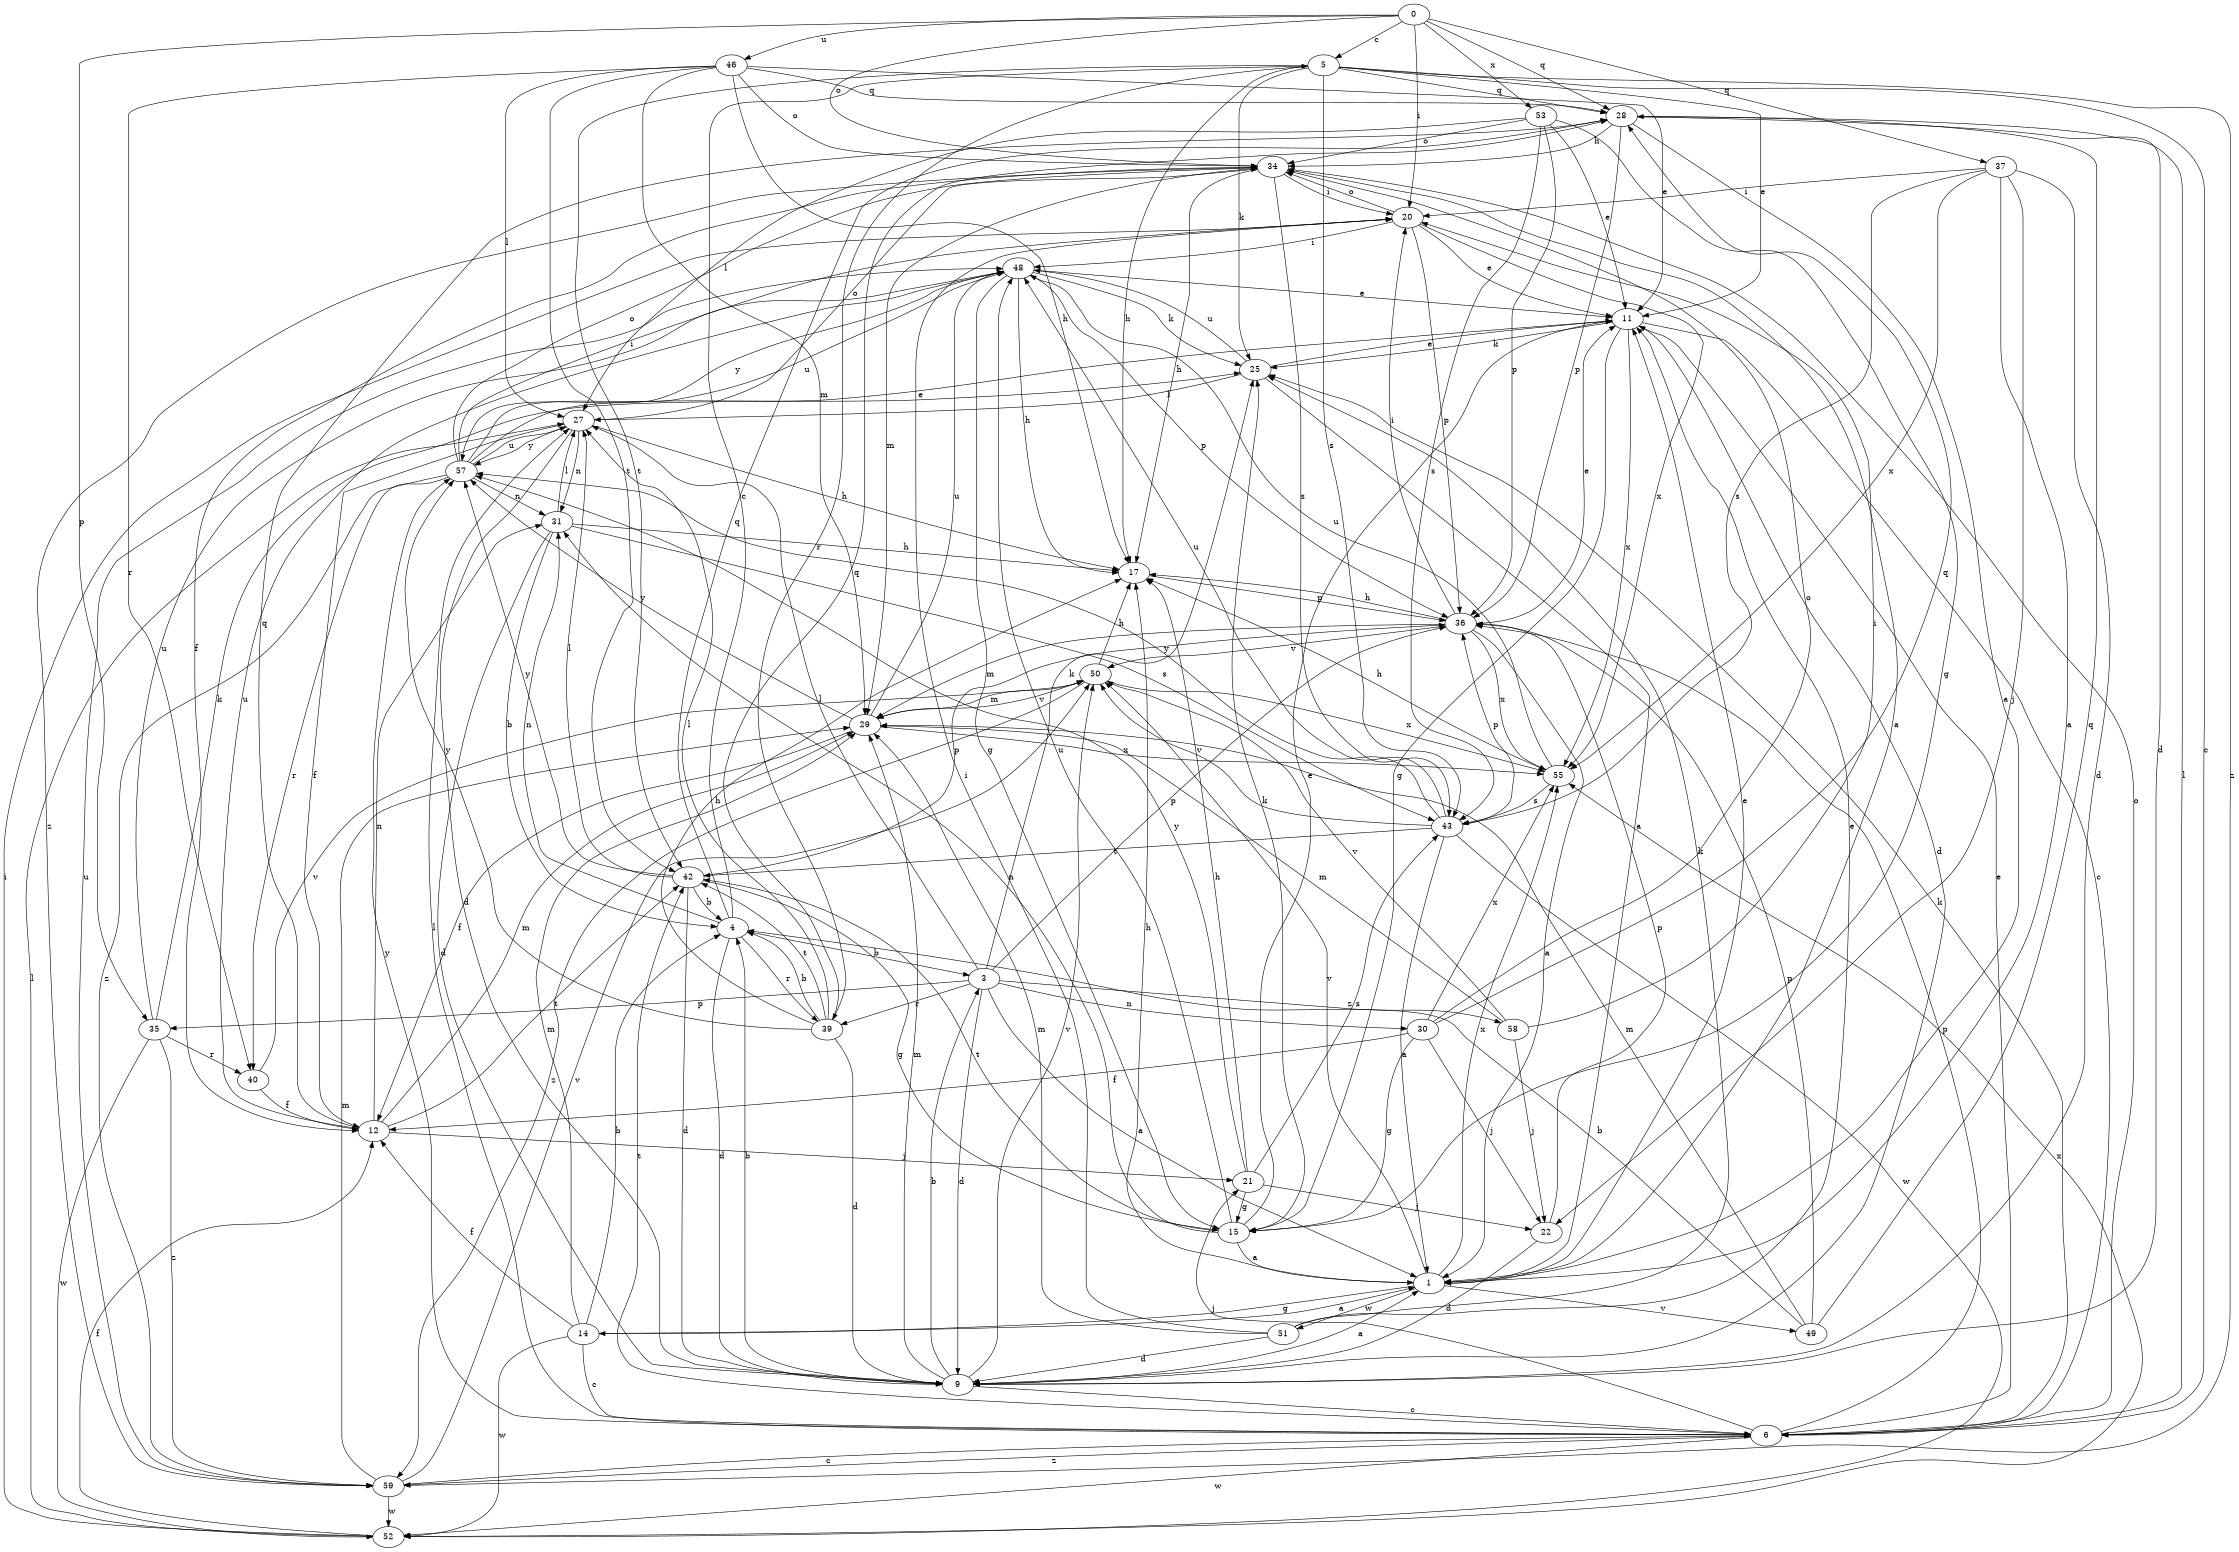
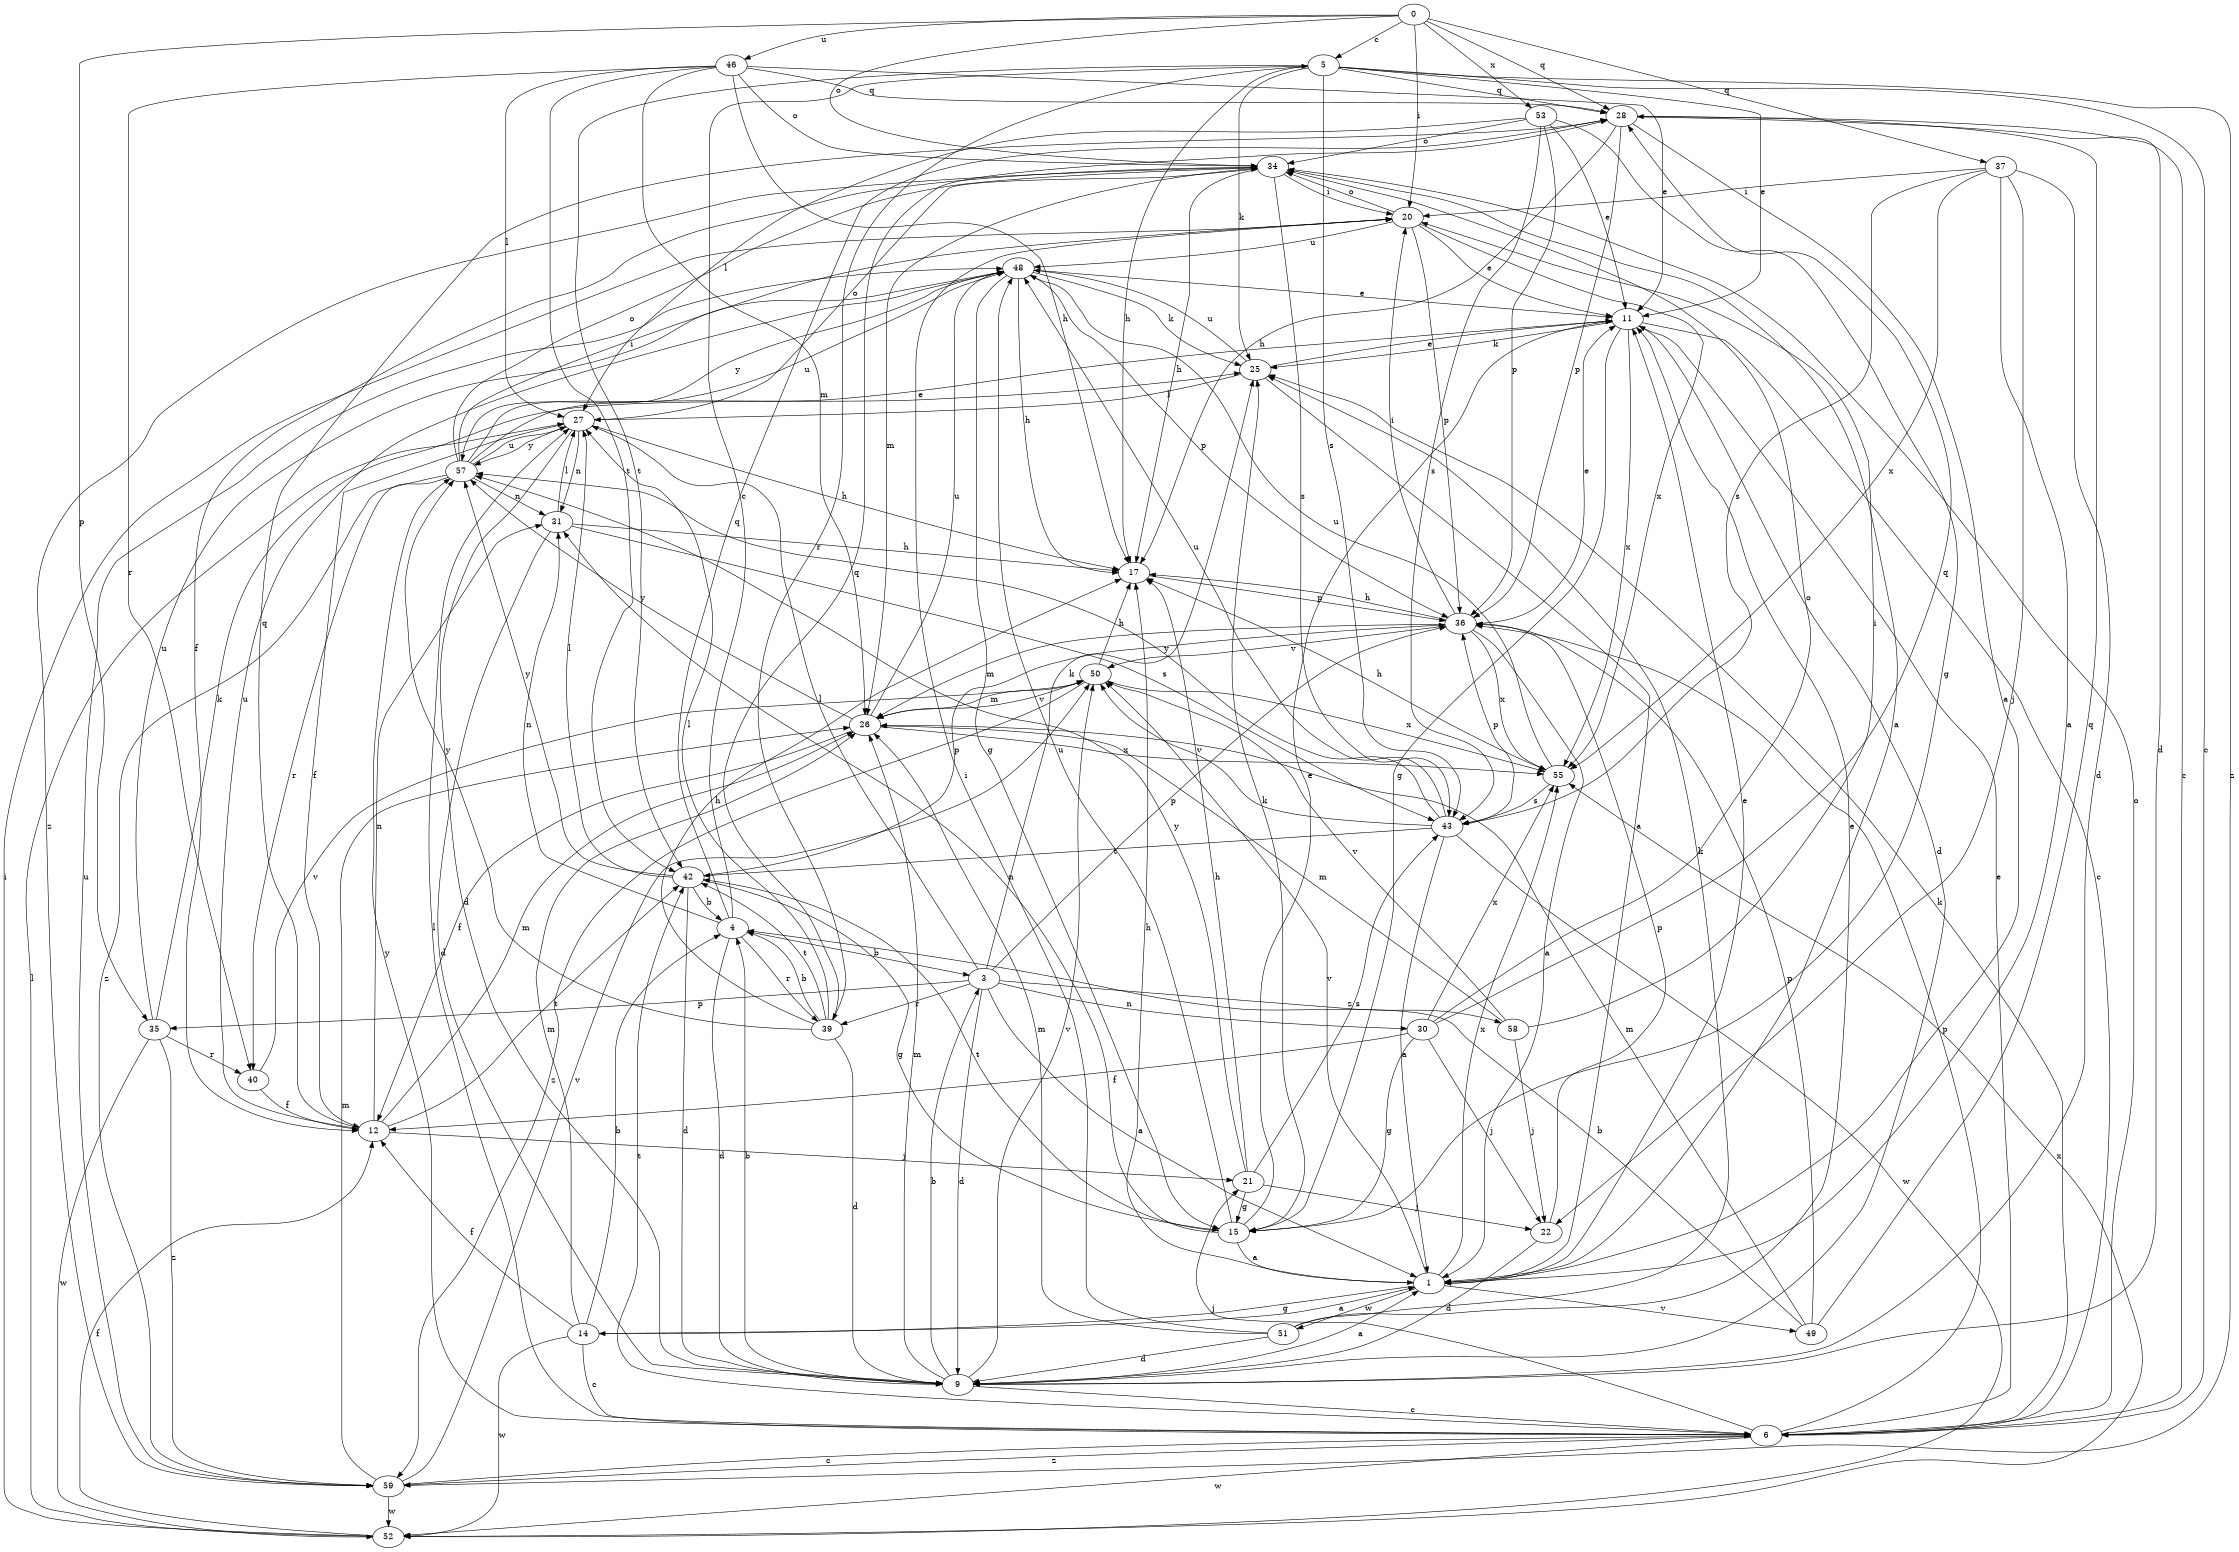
  strict digraph {
    0
    5
    20
    34
    35
    37
    n7 [label=28]
    46
    53
    11
    17
    25
    39
    6
    43
    n16 [label=42]
    59
    55
    36
    48
    1
-   29
+   29 [label=26]
    12
    52
    40
    9
    22
    27
    15
    14
    49
    50
    51
    4
    3
    30
    58
    31
    57
    21
    0 -> 5 [label=c]
    0 -> 20 [label=i]
    0 -> 34 [label=o]
    0 -> 35 [label=p]
    0 -> 37 [label=q]
    0 -> n7 [label=q]
    0 -> 46 [label=u]
    0 -> 53 [label=x]
    5 -> n7 [label=q]
    5 -> 11 [label=e]
    5 -> 17 [label=h]
    5 -> 25 [label=k]
    5 -> 39 [label=r]
    5 -> 6 [label=c]
    5 -> 43 [label=s]
    5 -> n16 [label=t]
    5 -> 59 [label=z]
    20 -> 34 [label=o]
    20 -> 11 [label=e]
    20 -> 55 [label=x]
    20 -> 36 [label=p]
-   20 -> 48 [label=i]
+   20 -> 48 [label=u]
    34 -> 20 [label=i]
    34 -> 17 [label=h]
    34 -> 43 [label=s]
    34 -> 59 [label=z]
    34 -> 1 [label=a]
    34 -> 29 [label=m]
    34 -> 12 [label=f]
    35 -> 25 [label=k]
    35 -> 59 [label=z]
    35 -> 48 [label=u]
    35 -> 52 [label=w]
    35 -> 40 [label=r]
    37 -> 20 [label=i]
    37 -> 43 [label=s]
    37 -> 55 [label=x]
    37 -> 1 [label=a]
    37 -> 9 [label=d]
    37 -> 22 [label=j]
-   n7 -> 34 [label=h]
-   n7 -> 6 [label=l]
+   n7 -> 17 [label=h]
+   n7 -> 6 [label=c]
    n7 -> 36 [label=p]
    n7 -> 1 [label=a]
    n7 -> 9 [label=d]
    46 -> 34 [label=o]
    46 -> n7 [label=q]
    46 -> 11 [label=e]
    46 -> 17 [label=h]
    46 -> n16 [label=t]
    46 -> 29 [label=m]
    46 -> 40 [label=r]
    46 -> 27 [label=l]
    53 -> 34 [label=o]
    53 -> 11 [label=e]
    53 -> 43 [label=s]
    53 -> 36 [label=p]
    53 -> 27 [label=l]
    53 -> 15 [label=g]
    11 -> 25 [label=k]
    11 -> 6 [label=c]
    11 -> 55 [label=x]
    11 -> 9 [label=d]
    11 -> 15 [label=g]
    17 -> 36 [label=p]
    25 -> 11 [label=e]
    25 -> 48 [label=u]
    25 -> 1 [label=a]
    25 -> 27 [label=l]
    39 -> n7 [label=q]
    39 -> 17 [label=h]
    39 -> n16 [label=t]
    39 -> 9 [label=d]
    39 -> 27 [label=l]
    39 -> 4 [label=b]
    39 -> 57 [label=y]
    6 -> 34 [label=o]
    6 -> 11 [label=e]
    6 -> 25 [label=k]
    6 -> n16 [label=t]
    6 -> 59 [label=z]
    6 -> 36 [label=p]
    6 -> 52 [label=w]
    6 -> 27 [label=l]
    6 -> 57 [label=y]
    6 -> 21 [label=j]
    43 -> n16 [label=t]
    43 -> 36 [label=p]
    43 -> 48 [label=u]
    43 -> 1 [label=a]
    43 -> 52 [label=w]
    43 -> 50 [label=v]
    43 -> 57 [label=y]
    n16 -> 36 [label=p]
    n16 -> 9 [label=d]
    n16 -> 27 [label=l]
    n16 -> 15 [label=g]
    n16 -> 4 [label=b]
    n16 -> 57 [label=y]
    59 -> 6 [label=c]
    59 -> 48 [label=u]
    59 -> 29 [label=m]
    59 -> 52 [label=w]
    59 -> 50 [label=v]
    55 -> 17 [label=h]
    55 -> 43 [label=s]
    55 -> 48 [label=u]
    36 -> 20 [label=i]
    36 -> 11 [label=e]
    36 -> 17 [label=h]
    36 -> 55 [label=x]
    36 -> 1 [label=a]
    36 -> 29 [label=m]
    36 -> 50 [label=v]
    48 -> 11 [label=e]
    48 -> 17 [label=h]
    48 -> 25 [label=k]
    48 -> 36 [label=p]
    48 -> 15 [label=g]
    48 -> 57 [label=y]
    1 -> 11 [label=e]
    1 -> 17 [label=h]
    1 -> 55 [label=x]
    1 -> 14 [label=g]
    1 -> 49 [label=v]
    1 -> 50 [label=v]
    1 -> 51 [label=w]
    29 -> 55 [label=x]
    29 -> 48 [label=u]
    29 -> 12 [label=f]
    29 -> 50 [label=v]
    29 -> 57 [label=y]
    12 -> n7 [label=q]
    12 -> n16 [label=t]
    12 -> 48 [label=u]
    12 -> 29 [label=m]
    12 -> 31 [label=n]
    12 -> 21 [label=j]
    52 -> 20 [label=i]
    52 -> 55 [label=x]
    52 -> 12 [label=f]
    52 -> 27 [label=l]
    40 -> 12 [label=f]
    40 -> 50 [label=v]
    9 -> 6 [label=c]
    9 -> 1 [label=a]
    9 -> 29 [label=m]
    9 -> 50 [label=v]
    9 -> 4 [label=b]
    9 -> 3 [label=b]
    22 -> 36 [label=p]
    22 -> 9 [label=d]
    27 -> 34 [label=o]
    27 -> 17 [label=h]
    27 -> 12 [label=f]
    27 -> 9 [label=d]
    27 -> 31 [label=n]
    27 -> 57 [label=y]
    15 -> 11 [label=e]
    15 -> 25 [label=k]
    15 -> n16 [label=t]
    15 -> 48 [label=u]
    15 -> 1 [label=a]
    15 -> 31 [label=n]
    14 -> 6 [label=c]
    14 -> 1 [label=a]
    14 -> 29 [label=m]
    14 -> 12 [label=f]
    14 -> 52 [label=w]
    14 -> 4 [label=b]
    49 -> n7 [label=q]
    49 -> 36 [label=p]
    49 -> 29 [label=m]
    49 -> 4 [label=b]
    50 -> 17 [label=h]
    50 -> 59 [label=z]
    50 -> 55 [label=x]
    50 -> 29 [label=m]
    51 -> 20 [label=i]
    51 -> 11 [label=e]
    51 -> 25 [label=k]
    51 -> 29 [label=m]
    51 -> 9 [label=d]
    4 -> 5 [label=c]
    4 -> n7 [label=q]
    4 -> 39 [label=r]
    4 -> 9 [label=d]
    4 -> 3 [label=b]
    4 -> 31 [label=n]
    3 -> 35 [label=p]
    3 -> 25 [label=k]
    3 -> 39 [label=r]
    3 -> 36 [label=p]
    3 -> 1 [label=a]
    3 -> 9 [label=d]
    3 -> 27 [label=l]
    3 -> 30 [label=n]
    3 -> 58 [label=z]
    30 -> 34 [label=o]
    30 -> n7 [label=q]
    30 -> 55 [label=x]
    30 -> 12 [label=f]
    30 -> 22 [label=j]
    30 -> 15 [label=g]
    58 -> 20 [label=i]
    58 -> 29 [label=m]
    58 -> 22 [label=j]
    58 -> 50 [label=v]
    31 -> 17 [label=h]
    31 -> 43 [label=s]
    31 -> 9 [label=d]
    31 -> 27 [label=l]
-   31 -> 4 [label=b]
    57 -> 20 [label=i]
    57 -> 34 [label=o]
    57 -> 11 [label=e]
    57 -> 59 [label=z]
    57 -> 48 [label=u]
    57 -> 40 [label=r]
    57 -> 27 [label=u]
    57 -> 31 [label=n]
    21 -> 17 [label=h]
    21 -> 43 [label=s]
    21 -> 22 [label=j]
    21 -> 15 [label=g]
    21 -> 57 [label=y]
  }
